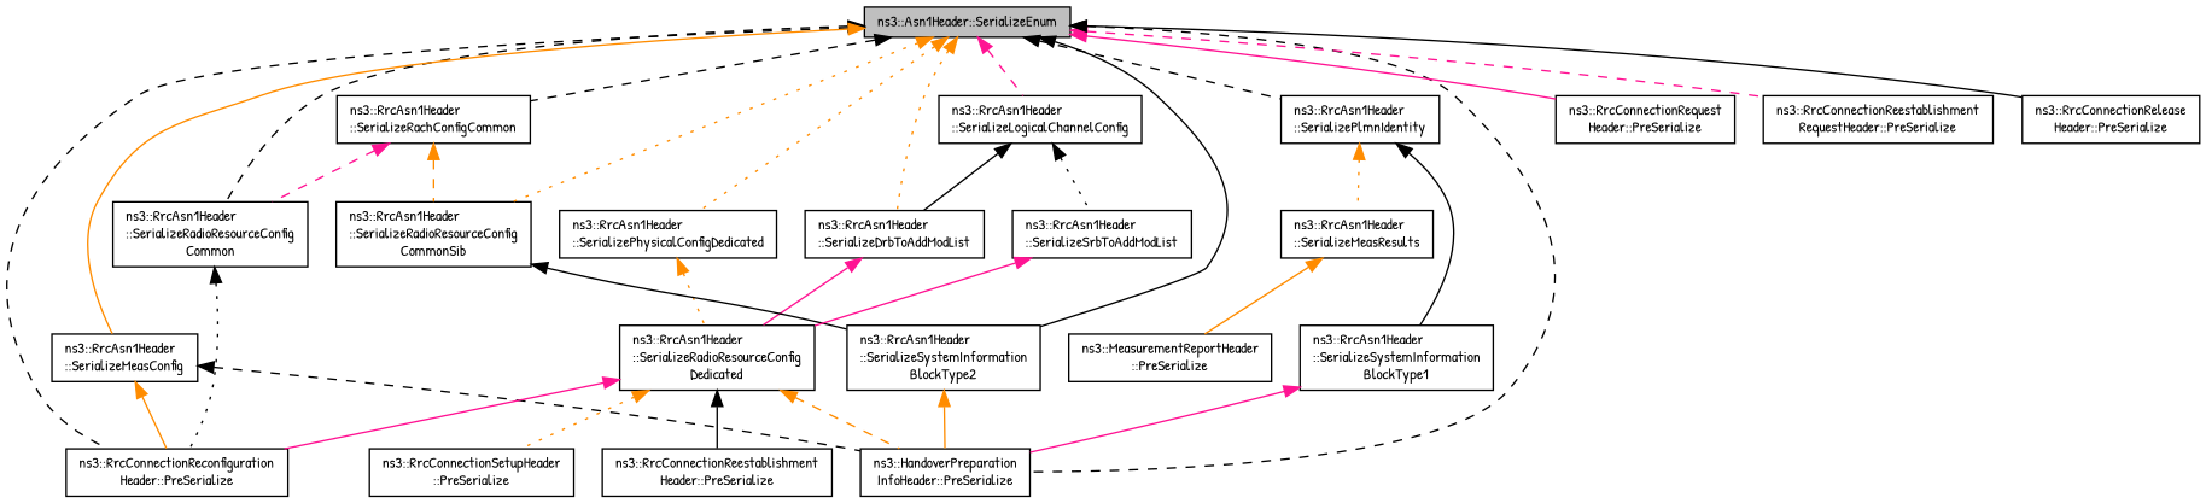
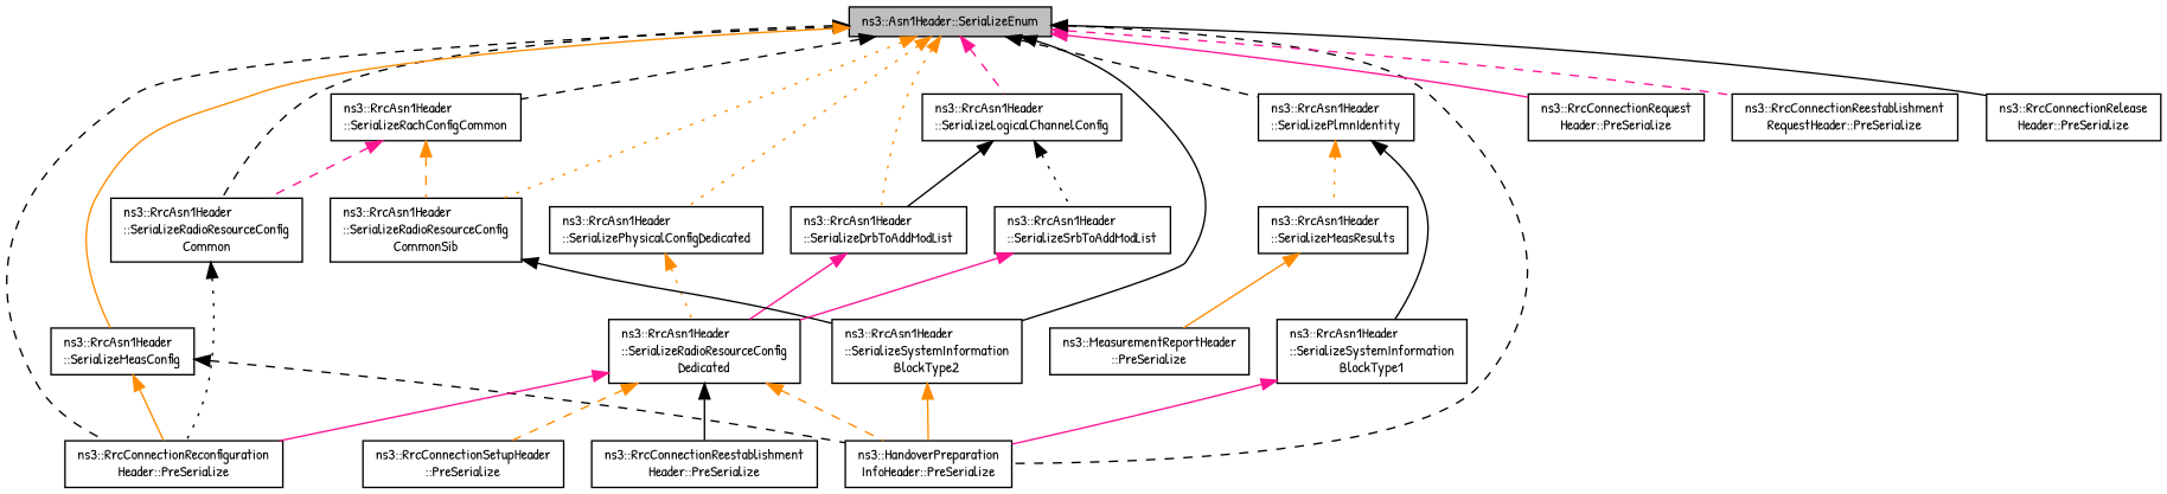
  digraph {
    fontname="Patrick Hand"
    rankdir=TB
    node [color=black fillcolor=white fontname="Patrick Hand" fontsize=10 shape=record style=filled]
    edge [color=black dir=back fontname="Patrick Hand" fontsize=10 labelfontname=Helvetica labelfontsize=10 style=solid]
    n1 [fillcolor=grey75 fontcolor=black height=0.2 label="ns3::Asn1Header::SerializeEnum" width=0.4]
    n2 [height=0.2 label="ns3::RrcAsn1Header\l::SerializeDrbToAddModList" width=0.4]
    n3 [height=0.2 label="ns3::RrcConnectionReconfiguration\lHeader::PreSerialize" width=0.4]
    n4 [height=0.2 label="ns3::HandoverPreparation\lInfoHeader::PreSerialize" width=0.4]
    n5 [height=0.2 label="ns3::RrcAsn1Header\l::SerializeLogicalChannelConfig" width=0.4]
    n6 [height=0.2 label="ns3::RrcAsn1Header\l::SerializePhysicalConfigDedicated" width=0.4]
    n7 [height=0.2 label="ns3::RrcAsn1Header\l::SerializeRadioResourceConfig\lCommon" width=0.4]
    n8 [height=0.2 label="ns3::RrcAsn1Header\l::SerializeRadioResourceConfig\lCommonSib" width=0.4]
    n9 [height=0.2 label="ns3::RrcAsn1Header\l::SerializeSystemInformation\lBlockType2" width=0.4]
    n10 [height=0.2 label="ns3::RrcAsn1Header\l::SerializePlmnIdentity" width=0.4]
    n11 [height=0.2 label="ns3::RrcAsn1Header\l::SerializeRachConfigCommon" width=0.4]
    n12 [height=0.2 label="ns3::RrcAsn1Header\l::SerializeMeasConfig" width=0.4]
    n13 [height=0.2 label="ns3::RrcConnectionRequest\lHeader::PreSerialize" width=0.4]
    n14 [height=0.2 label="ns3::RrcConnectionReestablishment\lRequestHeader::PreSerialize" width=0.4]
    n15 [height=0.2 label="ns3::RrcConnectionRelease\lHeader::PreSerialize" width=0.4]
    n16 [height=0.2 label="ns3::RrcAsn1Header\l::SerializeRadioResourceConfig\lDedicated" width=0.4]
    n17 [height=0.2 label="ns3::RrcAsn1Header\l::SerializeSrbToAddModList" width=0.4]
    n18 [height=0.2 label="ns3::RrcAsn1Header\l::SerializeSystemInformation\lBlockType1" width=0.4]
    n19 [height=0.2 label="ns3::RrcAsn1Header\l::SerializeMeasResults" width=0.4]
    n20 [height=0.2 label="ns3::RrcConnectionSetupHeader\l::PreSerialize" width=0.4]
    n21 [height=0.2 label="ns3::RrcConnectionReestablishment\lHeader::PreSerialize" width=0.4]
    n22 [height=0.2 label="ns3::MeasurementReportHeader\l::PreSerialize" width=0.4]
    n1 -> n2 [color=darkorange style=dotted]
    n1 -> n3 [style=dashed]
    n1 -> n4 [style=dashed]
    n1 -> n5 [color=deeppink style=dashed]
    n1 -> n6 [color=darkorange style=dotted]
    n1 -> n7 [style=dashed]
    n1 -> n8 [color=darkorange style=dotted]
    n1 -> n9
    n1 -> n10 [style=dashed]
    n1 -> n11 [style=dashed]
    n1 -> n12 [color=darkorange]
    n1 -> n13 [color=deeppink]
    n1 -> n14 [color=deeppink style=dashed]
    n1 -> n15
    n2 -> n16 [color=deeppink]
    n5 -> n2
    n5 -> n17 [style=dotted]
    n6 -> n16 [color=darkorange style=dotted]
    n7 -> n3 [style=dotted]
    n8 -> n9
    n9 -> n4 [color=darkorange]
    n10 -> n18
    n10 -> n19 [color=darkorange style=dotted]
    n11 -> n7 [color=deeppink style=dashed]
    n11 -> n8 [color=darkorange style=dashed]
    n12 -> n3 [color=darkorange]
    n12 -> n4 [style=dashed]
    n16 -> n3 [color=deeppink]
    n16 -> n4 [color=darkorange style=dashed]
-   n16 -> n20 [color=darkorange style=dotted]
+   n16 -> n20 [color=darkorange style=dashed]
    n16 -> n21
    n17 -> n16 [color=deeppink]
    n18 -> n4 [color=deeppink]
    n19 -> n22 [color=darkorange]
  }
